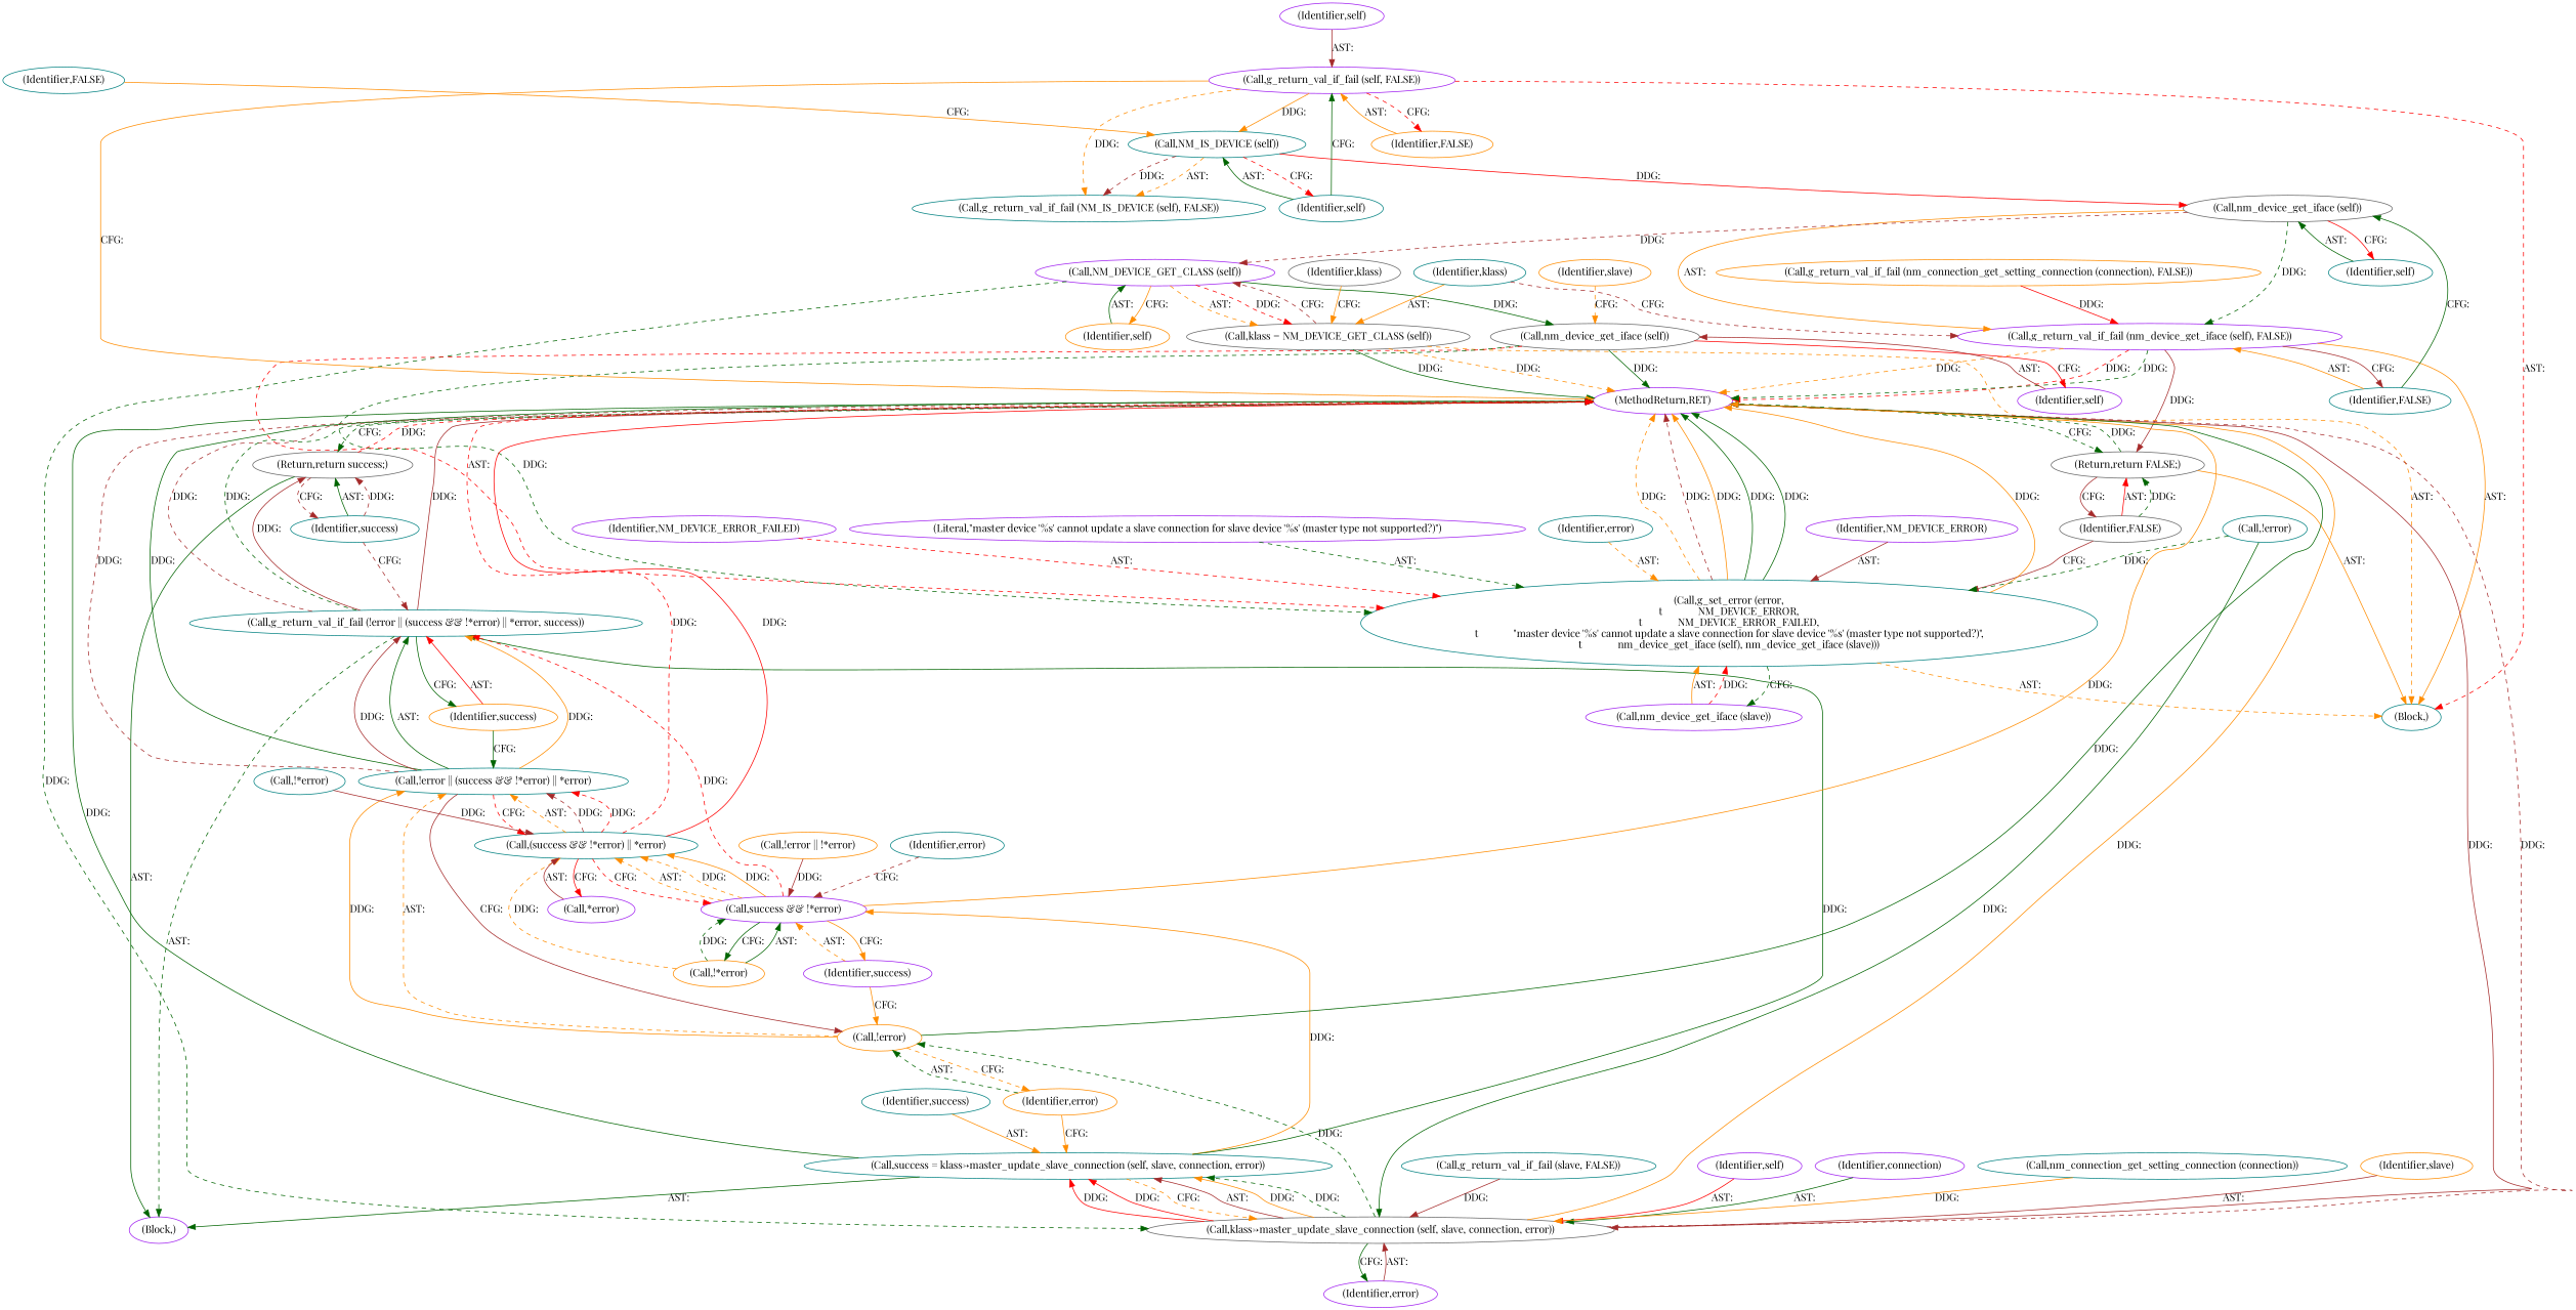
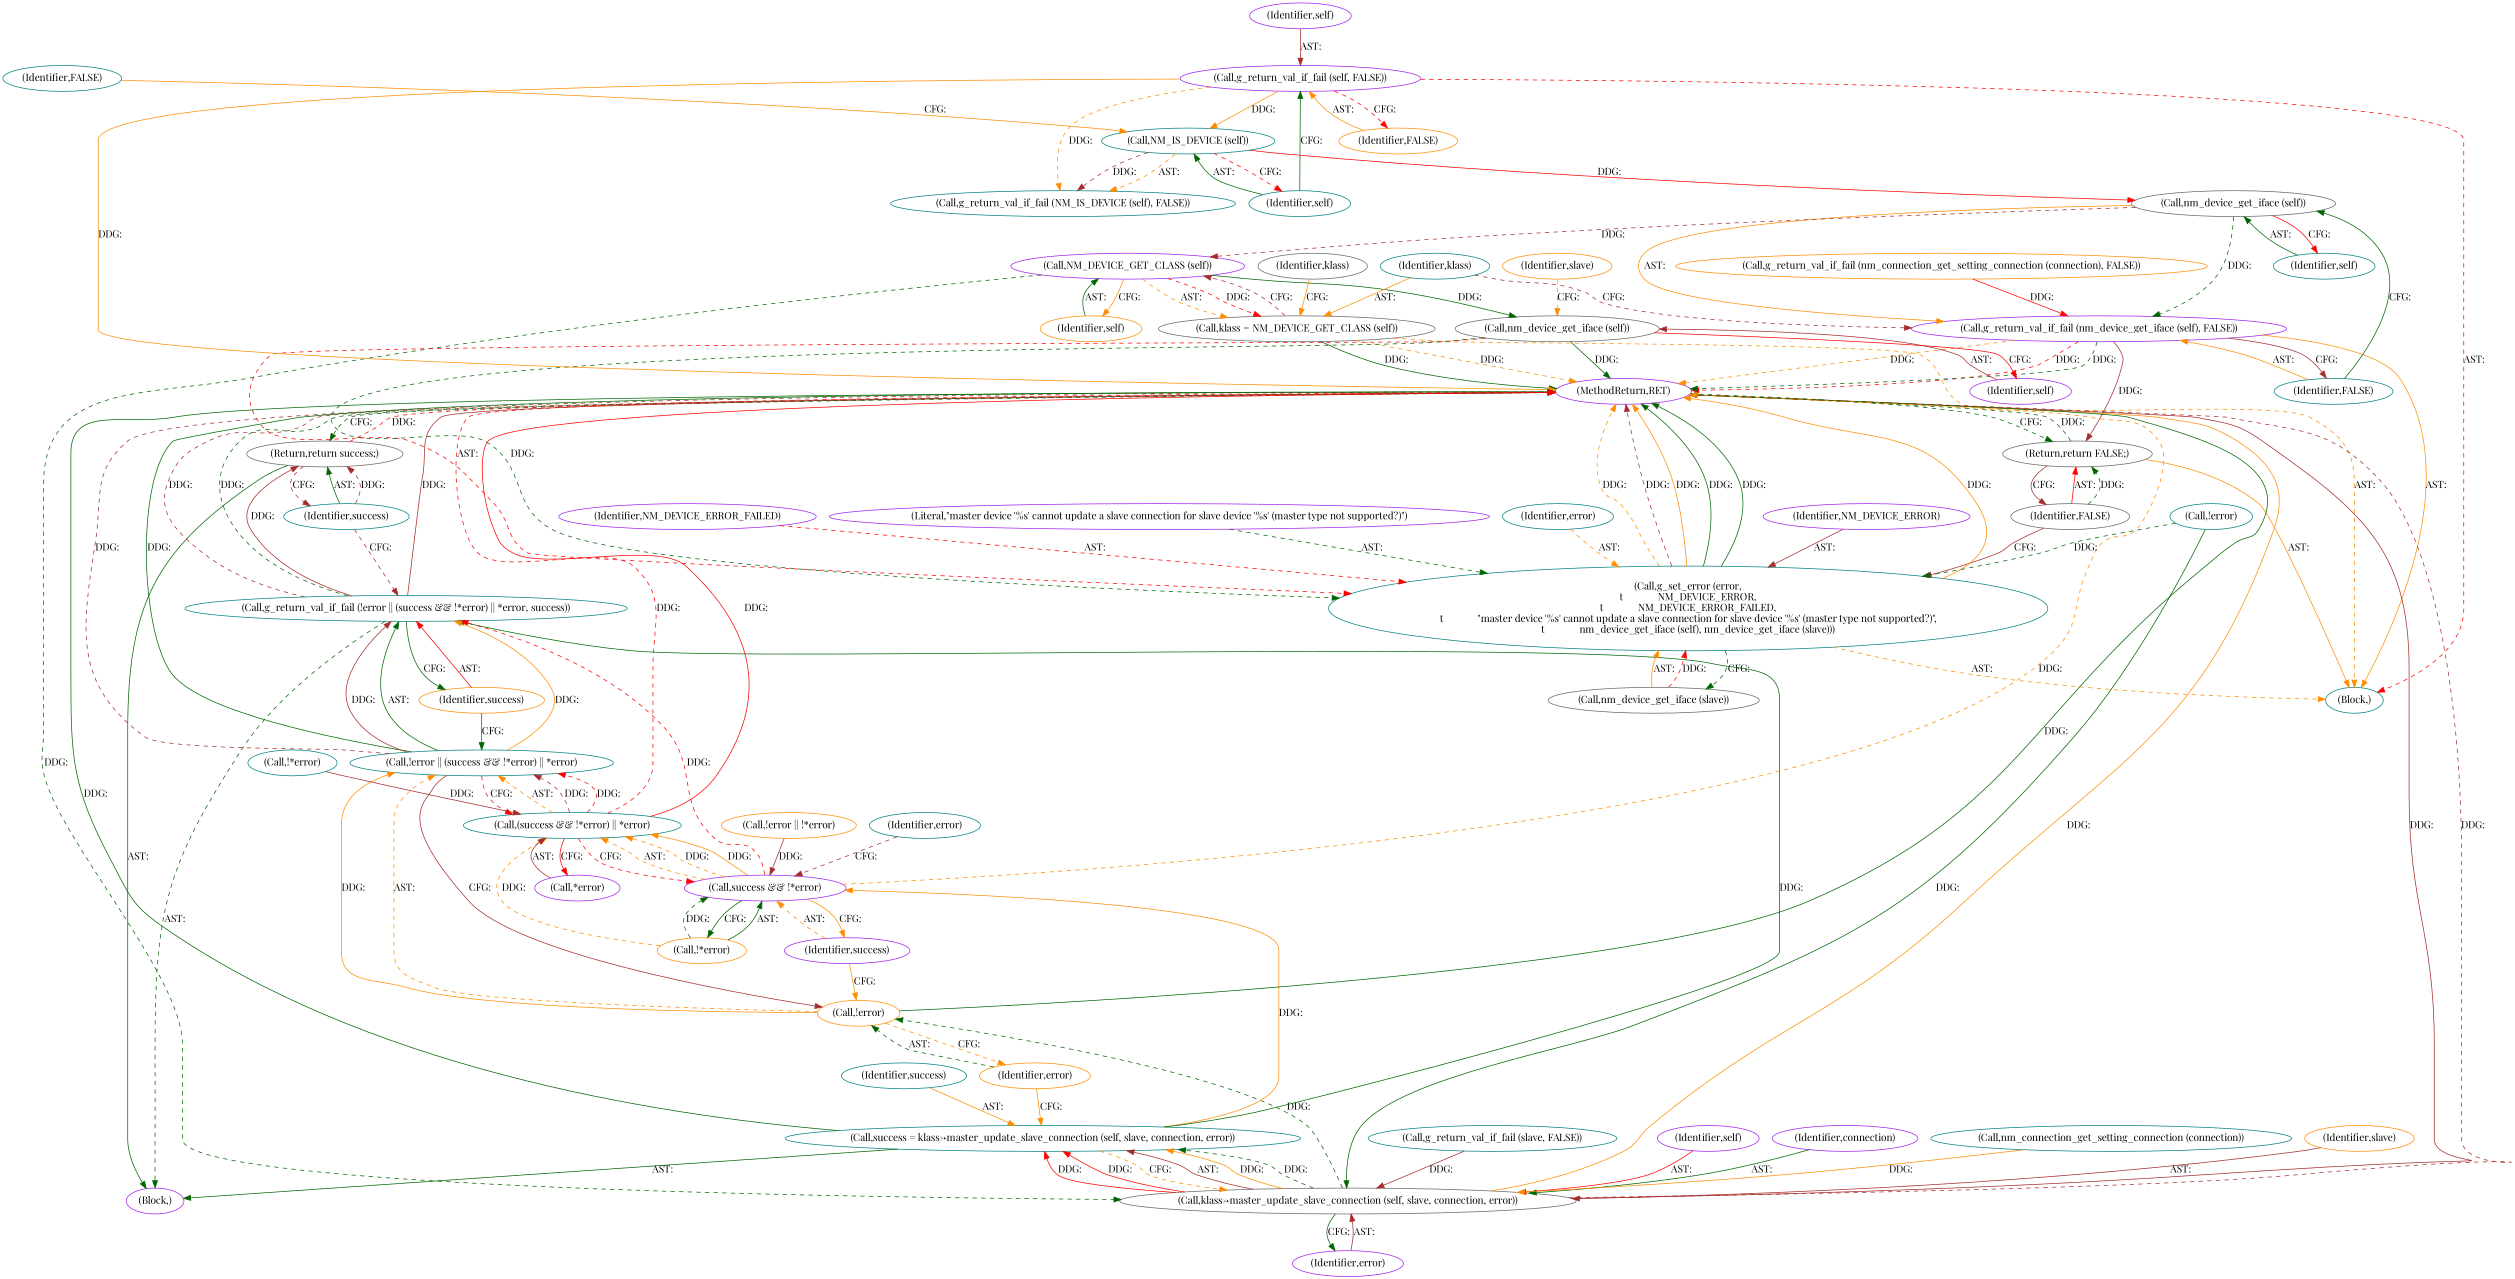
  digraph {
    fontname="Playfair Display"
    node [color=teal fontname="Playfair Display"]
    edge [color=darkorange fontname="Playfair Display" style=solid]
    n1 [color=gray40 label="(Call,nm_device_get_iface (self))"]
    n2 [color=purple label="(Call,g_return_val_if_fail (nm_device_get_iface (self), FALSE))"]
    n3 [color=purple label="(Call,NM_DEVICE_GET_CLASS (self))"]
    n4 [label="(Identifier,self)"]
    n5 [label="(Block,)"]
    n6 [color=purple label="(MethodReturn,RET)"]
    n7 [color=gray40 label="(Return,return FALSE;)"]
    n8 [label="(Identifier,FALSE)"]
    n9 [color=gray40 label="(Call,klass = NM_DEVICE_GET_CLASS (self))"]
    n10 [color=gray40 label="(Call,klass->master_update_slave_connection (self, slave, connection, error))"]
    n11 [color=gray40 label="(Call,nm_device_get_iface (self))"]
    n12 [color=darkorange label="(Identifier,self)"]
    n13 [label="(Call,NM_IS_DEVICE (self))"]
    n14 [label="(Identifier,self)"]
    n15 [label="(Call,g_return_val_if_fail (NM_IS_DEVICE (self), FALSE))"]
    n16 [color=purple label="(Call,g_return_val_if_fail (self, FALSE))"]
    n17 [color=darkorange label="(Identifier,FALSE)"]
    n18 [color=gray40 label="(Return,return success;)"]
    n19 [color=gray40 label="(Identifier,FALSE)"]
    n20 [label="(Call,g_set_error (error,\n\t             NM_DEVICE_ERROR,\n\t             NM_DEVICE_ERROR_FAILED,\n\t             \"master device '%s' cannot update a slave connection for slave device '%s' (master type not supported?)\",\n\t             nm_device_get_iface (self), nm_device_get_iface (slave)))"]
    n21 [label="(Call,success = klass->master_update_slave_connection (self, slave, connection, error))"]
    n22 [color=darkorange label="(Call,!error)"]
    n23 [color=purple label="(Identifier,error)"]
    n24 [color=purple label="(Identifier,self)"]
    n25 [color=purple label="(Call,success && !*error)"]
    n26 [label="(Call,g_return_val_if_fail (!error || (success && !*error) || *error, success))"]
    n27 [color=purple label="(Block,)"]
    n28 [label="(Call,!error || (success && !*error) || *error)"]
    n29 [color=darkorange label="(Identifier,error)"]
    n30 [label="(Call,(success && !*error) || *error)"]
    n31 [color=darkorange label="(Call,!*error)"]
    n32 [color=purple label="(Identifier,success)"]
    n33 [color=darkorange label="(Identifier,success)"]
    n34 [color=purple label="(Call,*error)"]
    n35 [label="(Identifier,success)"]
-   n36 [color=purple label="(Call,nm_device_get_iface (slave))"]
+   n36 [color=gray40 label="(Call,nm_device_get_iface (slave))"]
    n37 [color=purple label="(Identifier,NM_DEVICE_ERROR)"]
    n38 [color=darkorange label="(Call,!error || !*error)"]
    n39 [color=purple label="(Identifier,NM_DEVICE_ERROR_FAILED)"]
    n40 [label="(Call,g_return_val_if_fail (slave, FALSE))"]
    n41 [color=purple label="(Identifier,self)"]
    n42 [color=purple label="(Literal,\"master device '%s' cannot update a slave connection for slave device '%s' (master type not supported?)\")"]
    n43 [label="(Identifier,success)"]
    n44 [label="(Call,!*error)"]
    n45 [label="(Identifier,klass)"]
    n46 [color=gray40 label="(Identifier,klass)"]
    n47 [label="(Identifier,FALSE)"]
    n48 [label="(Call,!error)"]
    n49 [label="(Identifier,error)"]
    n50 [color=purple label="(Identifier,self)"]
    n51 [color=purple label="(Identifier,connection)"]
    n52 [label="(Call,nm_connection_get_setting_connection (connection))"]
    n53 [color=darkorange label="(Identifier,slave)"]
    n54 [color=darkorange label="(Call,g_return_val_if_fail (nm_connection_get_setting_connection (connection), FALSE))"]
    n55 [color=darkorange label="(Identifier,slave)"]
    n56 [label="(Identifier,error)"]
    n1 -> n2 [label="AST: "]
    n1 -> n2 [color=darkgreen label="DDG: " style=dashed]
    n1 -> n3 [color=brown label="DDG: " style=dashed]
    n1 -> n4 [color=red label="CFG: "]
    n2 -> n5 [label="AST: "]
    n2 -> n6 [color=red label="DDG: " style=dashed]
    n2 -> n6 [color=darkgreen label="DDG: " style=dashed]
    n2 -> n6 [label="DDG: " style=dashed]
    n2 -> n7 [color=brown label="DDG: "]
    n2 -> n8 [color=brown label="CFG: "]
    n3 -> n9 [label="AST: " style=dashed]
    n3 -> n9 [color=red label="DDG: " style=dashed]
    n3 -> n10 [color=darkgreen label="DDG: " style=dashed]
    n3 -> n11 [color=darkgreen label="DDG: "]
    n3 -> n12 [label="CFG: "]
    n4 -> n1 [color=darkgreen label="AST: "]
    n6 -> n7 [color=darkgreen label="CFG: " style=dashed]
    n6 -> n18 [color=darkgreen label="CFG: " style=dashed]
    n7 -> n5 [label="AST: "]
    n7 -> n6 [color=darkgreen label="DDG: " style=dashed]
    n7 -> n19 [color=brown label="CFG: "]
    n8 -> n1 [color=darkgreen label="CFG: "]
    n8 -> n2 [label="AST: "]
    n9 -> n3 [color=brown label="CFG: " style=dashed]
    n9 -> n5 [label="AST: " style=dashed]
    n9 -> n6 [color=darkgreen label="DDG: "]
    n9 -> n6 [label="DDG: " style=dashed]
    n10 -> n6 [label="DDG: "]
    n10 -> n6 [color=brown label="DDG: "]
    n10 -> n6 [color=brown label="DDG: " style=dashed]
    n10 -> n21 [color=brown label="AST: "]
    n10 -> n21 [label="DDG: "]
    n10 -> n21 [color=darkgreen label="DDG: " style=dashed]
    n10 -> n21 [color=red label="DDG: "]
    n10 -> n21 [color=red label="DDG: "]
    n10 -> n22 [color=darkgreen label="DDG: " style=dashed]
    n10 -> n23 [color=darkgreen label="CFG: "]
    n11 -> n6 [color=darkgreen label="DDG: "]
    n11 -> n20 [color=red label="AST: " style=dashed]
    n11 -> n20 [color=darkgreen label="DDG: " style=dashed]
    n11 -> n24 [color=red label="CFG: "]
    n12 -> n3 [color=darkgreen label="AST: "]
    n13 -> n1 [color=red label="DDG: "]
    n13 -> n14 [color=red label="CFG: " style=dashed]
    n13 -> n15 [label="AST: " style=dashed]
    n13 -> n15 [color=brown label="DDG: " style=dashed]
    n14 -> n13 [color=darkgreen label="AST: "]
    n14 -> n16 [color=darkgreen label="CFG: "]
    n16 -> n5 [color=red label="AST: " style=dashed]
-   n16 -> n6 [label="CFG: "]
+   n16 -> n6 [label="DDG: "]
    n16 -> n13 [label="DDG: "]
    n16 -> n15 [label="DDG: " style=dashed]
    n16 -> n17 [color=red label="CFG: " style=dashed]
    n17 -> n16 [label="AST: "]
    n18 -> n6 [color=red label="DDG: " style=dashed]
    n18 -> n27 [color=darkgreen label="AST: "]
    n18 -> n35 [color=brown label="CFG: " style=dashed]
    n19 -> n7 [color=red label="AST: "]
    n19 -> n7 [color=darkgreen label="DDG: " style=dashed]
    n19 -> n20 [color=brown label="CFG: "]
    n20 -> n5 [label="AST: " style=dashed]
    n20 -> n6 [label="DDG: "]
    n20 -> n6 [label="DDG: " style=dashed]
    n20 -> n6 [color=brown label="DDG: " style=dashed]
    n20 -> n6 [label="DDG: "]
    n20 -> n6 [color=darkgreen label="DDG: "]
    n20 -> n6 [color=darkgreen label="DDG: "]
    n20 -> n36 [color=darkgreen label="CFG: " style=dashed]
    n21 -> n6 [color=darkgreen label="DDG: "]
    n21 -> n10 [label="CFG: " style=dashed]
    n21 -> n25 [label="DDG: "]
    n21 -> n26 [color=darkgreen label="DDG: "]
    n21 -> n27 [color=darkgreen label="AST: "]
    n22 -> n6 [color=darkgreen label="DDG: "]
    n22 -> n28 [label="AST: " style=dashed]
    n22 -> n28 [label="DDG: "]
    n22 -> n29 [label="CFG: " style=dashed]
    n23 -> n10 [color=brown label="AST: "]
    n24 -> n11 [color=brown label="AST: "]
-   n25 -> n6 [label="DDG: "]
+   n25 -> n6 [label="DDG: " style=dashed]
    n25 -> n26 [color=red label="DDG: " style=dashed]
    n25 -> n30 [label="AST: " style=dashed]
    n25 -> n30 [label="DDG: " style=dashed]
    n25 -> n30 [label="DDG: "]
    n25 -> n31 [color=darkgreen label="CFG: "]
    n25 -> n32 [label="CFG: "]
    n26 -> n6 [color=brown label="DDG: "]
    n26 -> n6 [color=brown label="DDG: " style=dashed]
    n26 -> n6 [color=darkgreen label="DDG: " style=dashed]
    n26 -> n18 [color=brown label="DDG: "]
    n26 -> n27 [color=darkgreen label="AST: " style=dashed]
    n26 -> n33 [color=darkgreen label="CFG: "]
    n28 -> n6 [color=brown label="DDG: " style=dashed]
    n28 -> n6 [color=darkgreen label="DDG: "]
    n28 -> n22 [color=brown label="CFG: "]
    n28 -> n26 [color=darkgreen label="AST: "]
    n28 -> n26 [label="DDG: "]
    n28 -> n26 [color=brown label="DDG: "]
    n28 -> n30 [color=red label="CFG: " style=dashed]
    n29 -> n21 [label="CFG: "]
    n29 -> n22 [color=darkgreen label="AST: " style=dashed]
    n30 -> n6 [color=red label="DDG: " style=dashed]
    n30 -> n6 [color=red label="DDG: "]
    n30 -> n25 [color=red label="CFG: " style=dashed]
    n30 -> n28 [label="AST: " style=dashed]
    n30 -> n28 [color=brown label="DDG: " style=dashed]
    n30 -> n28 [color=red label="DDG: " style=dashed]
    n30 -> n34 [color=red label="CFG: "]
    n31 -> n25 [color=darkgreen label="AST: "]
    n31 -> n25 [color=darkgreen label="DDG: " style=dashed]
    n31 -> n30 [label="DDG: " style=dashed]
    n32 -> n22 [label="CFG: "]
    n32 -> n25 [label="AST: " style=dashed]
    n33 -> n26 [color=red label="AST: "]
    n33 -> n28 [color=darkgreen label="CFG: "]
    n34 -> n30 [color=brown label="AST: "]
    n35 -> n18 [color=darkgreen label="AST: "]
    n35 -> n18 [color=brown label="DDG: " style=dashed]
    n35 -> n26 [color=brown label="CFG: " style=dashed]
    n36 -> n20 [label="AST: "]
    n36 -> n20 [color=red label="DDG: " style=dashed]
    n37 -> n20 [color=brown label="AST: "]
    n38 -> n25 [color=brown label="DDG: "]
    n39 -> n20 [color=red label="AST: " style=dashed]
    n40 -> n10 [color=brown label="DDG: "]
    n41 -> n16 [color=brown label="AST: "]
    n42 -> n20 [color=darkgreen label="AST: " style=dashed]
    n43 -> n21 [label="AST: "]
    n44 -> n30 [color=brown label="DDG: "]
    n45 -> n2 [color=brown label="CFG: " style=dashed]
    n45 -> n9 [label="AST: "]
    n46 -> n9 [label="CFG: "]
    n47 -> n13 [label="CFG: "]
    n48 -> n10 [color=darkgreen label="DDG: "]
    n48 -> n20 [color=darkgreen label="DDG: " style=dashed]
    n49 -> n20 [label="AST: " style=dashed]
    n50 -> n10 [color=red label="AST: "]
    n51 -> n10 [color=darkgreen label="AST: "]
    n52 -> n10 [label="DDG: "]
    n53 -> n11 [label="CFG: " style=dashed]
    n54 -> n2 [color=red label="DDG: "]
    n55 -> n10 [color=brown label="AST: "]
    n56 -> n25 [color=brown label="CFG: " style=dashed]
  }
